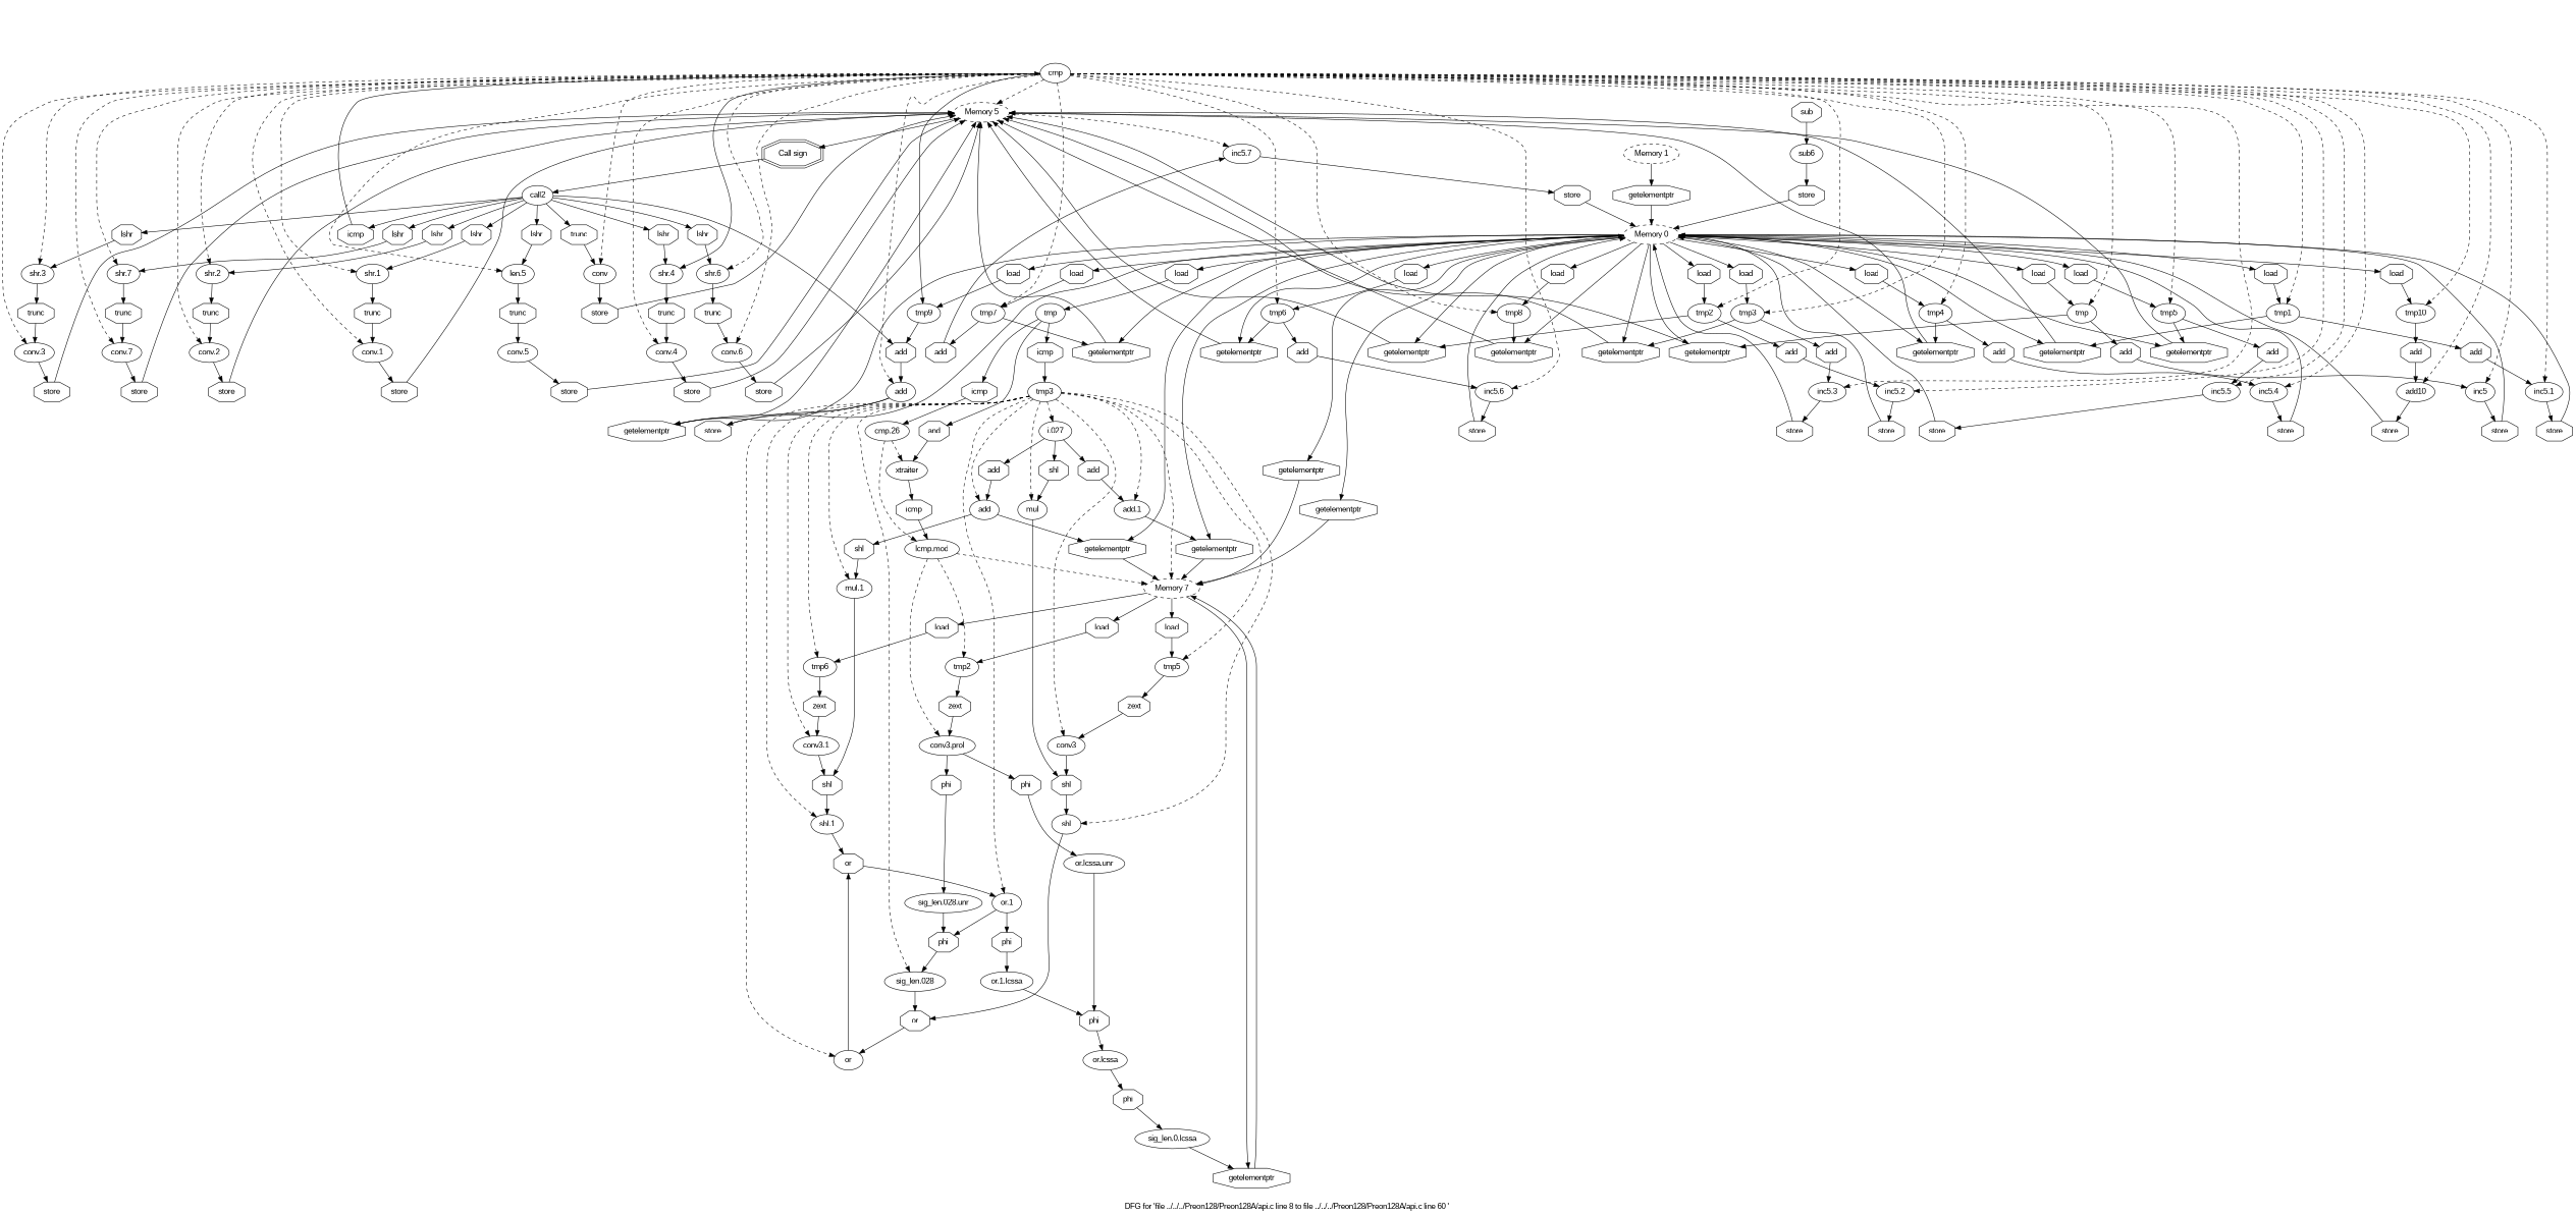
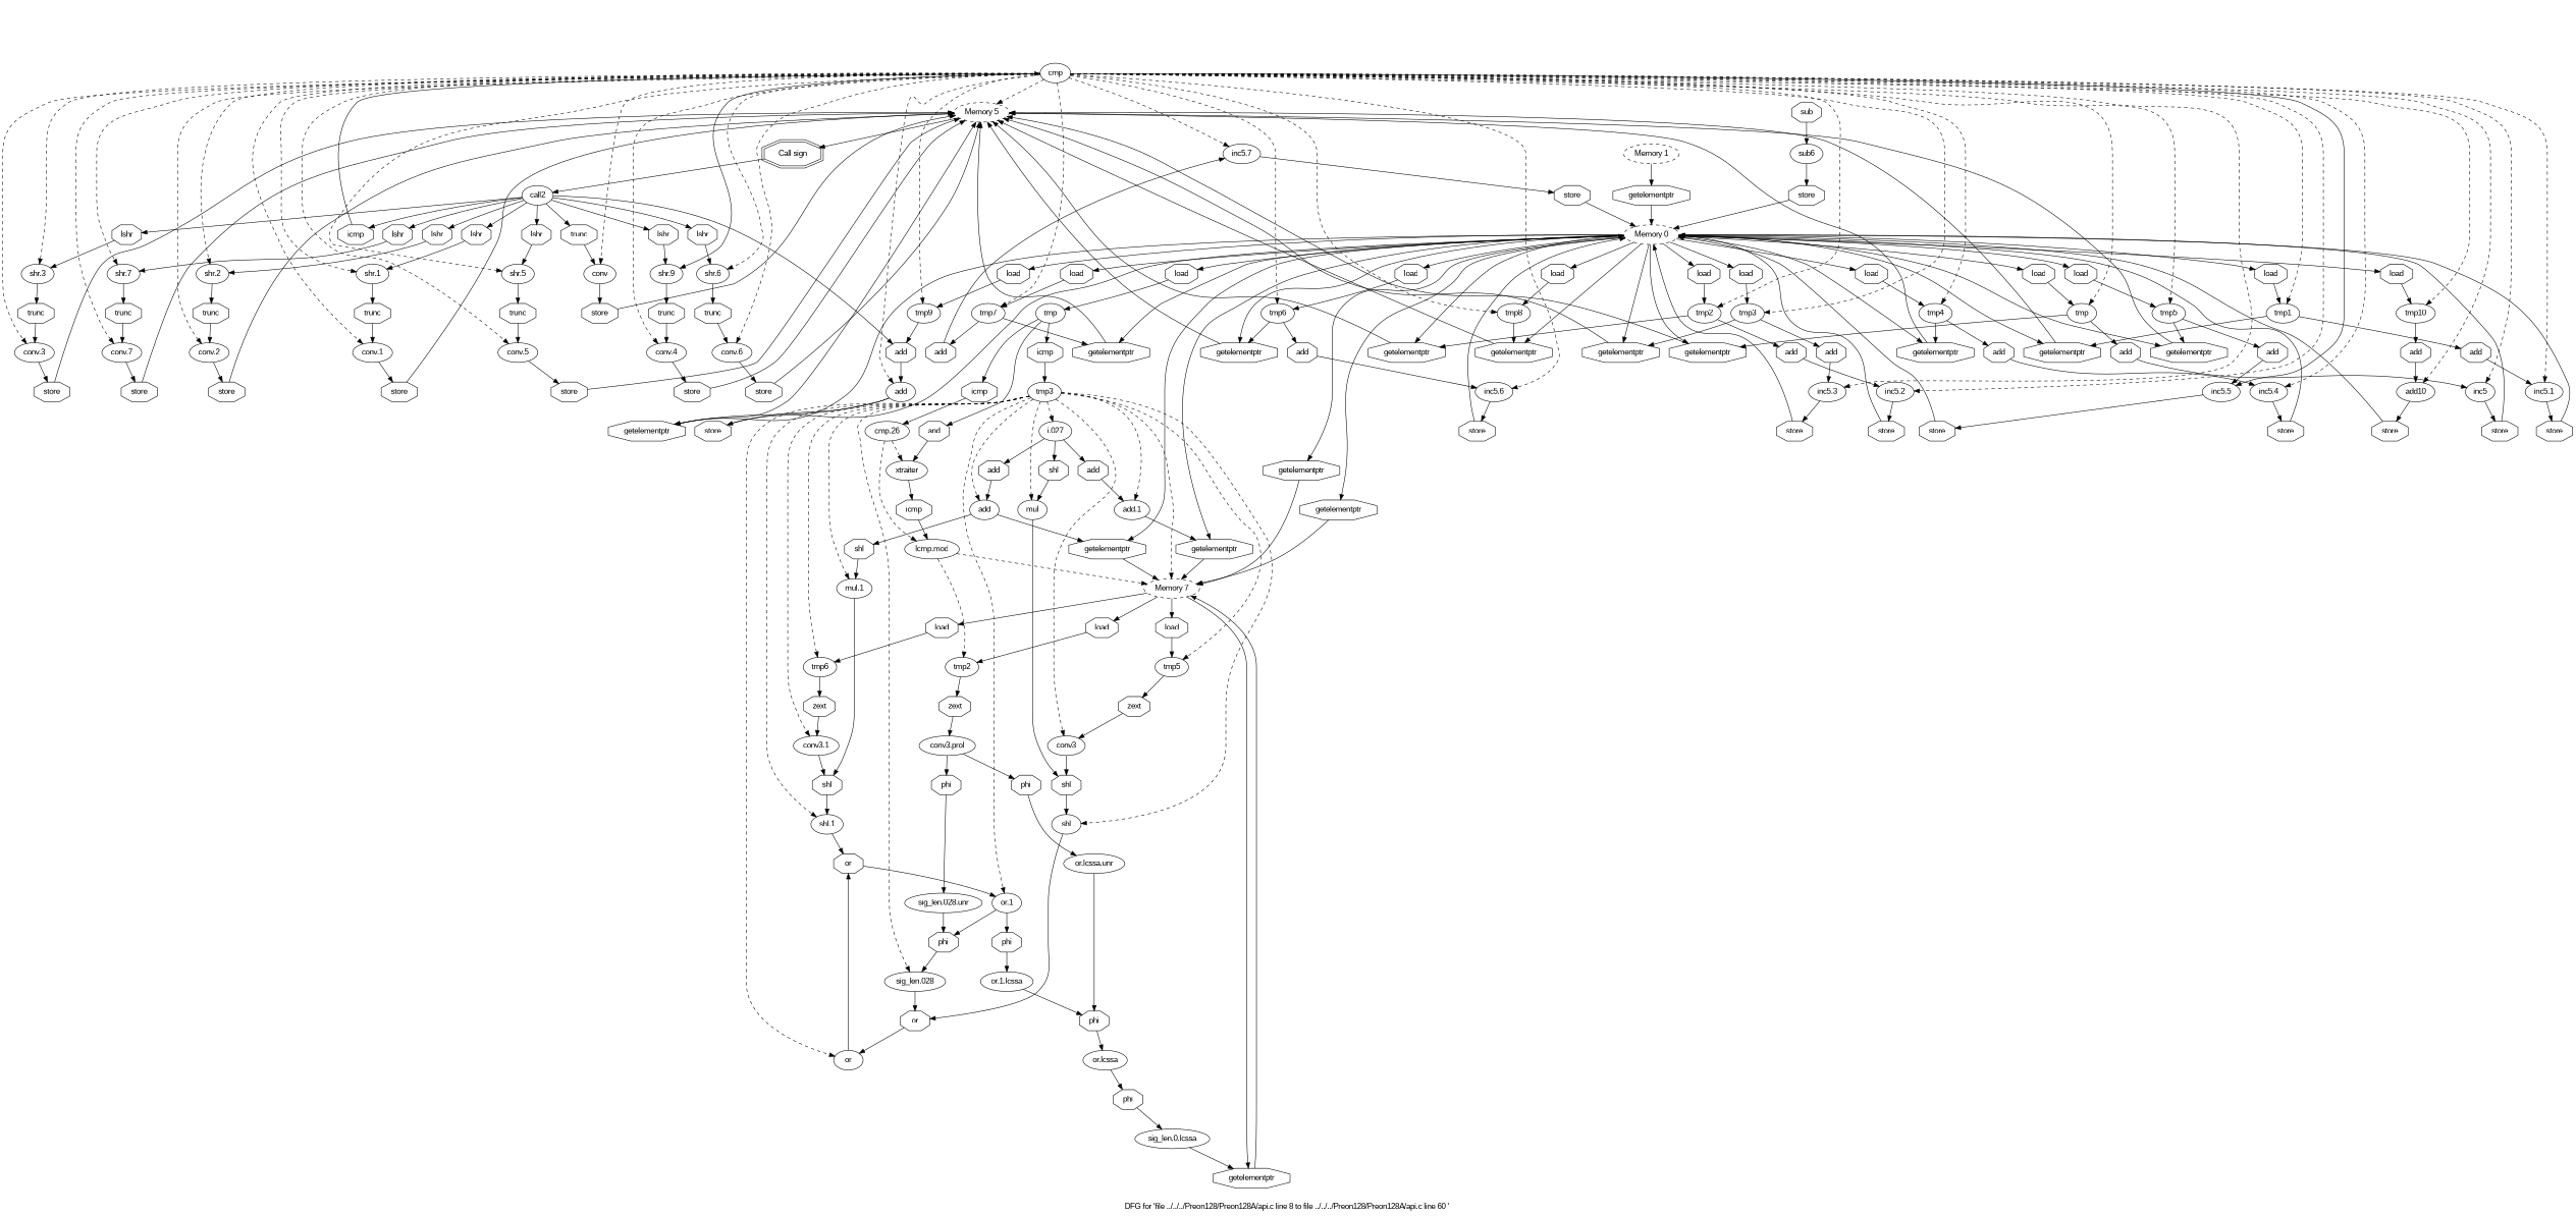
  digraph {
    fontname="Liberation Sans"
    label="DFG for 'file ../../../Preon128/Preon128A/api.c line 8 to file ../../../Preon128/Preon128A/api.c line 60 ' "
    node [fontname="Liberation Sans" shape=octagon style=solid]
    edge [fontname="Liberation Sans"]
    n1 [label=cmp shape=ellipse]
    n2 [label="Memory 5" shape=ellipse style=dashed]
    n3 [label="shr.3" shape=ellipse]
    n4 [label="inc5.5" shape=ellipse]
    n5 [label="shr.6" shape=ellipse]
    n6 [label="conv.6" shape=ellipse]
    n7 [label=tmp5 shape=ellipse]
-   n8 [label="len.5" shape=ellipse]
+   n8 [label="shr.5" shape=ellipse]
    n9 [label=tmp6 shape=ellipse]
    n10 [label="inc5.2" shape=ellipse]
    n11 [label="conv.2" shape=ellipse]
    n12 [label="inc5.6" shape=ellipse]
    n13 [label="shr.7" shape=ellipse]
    n14 [label=tmp4 shape=ellipse]
    n15 [label="conv.7" shape=ellipse]
    n16 [label=tmp7 shape=ellipse]
    n17 [label="inc5.7" shape=ellipse]
    n18 [label=inc5 shape=ellipse]
    n19 [label=tmp8 shape=ellipse]
    n20 [label=tmp3 shape=ellipse]
    n21 [label=tmp9 shape=ellipse]
    n22 [label=tmp shape=ellipse]
    n23 [label="shr.2" shape=ellipse]
    n24 [label="conv.3" shape=ellipse]
    n25 [label=add shape=ellipse]
    n26 [label=conv shape=ellipse]
    n27 [label="inc5.3" shape=ellipse]
    n28 [label="conv.1" shape=ellipse]
    n29 [label=tmp10 shape=ellipse]
    n30 [label=add10 shape=ellipse]
    n31 [label="shr.1" shape=ellipse]
    n32 [label="inc5.1" shape=ellipse]
-   n33 [label="shr.4" shape=ellipse]
+   n33 [label="shr.9" shape=ellipse]
    n34 [label=tmp2 shape=ellipse]
    n35 [label=tmp1 shape=ellipse]
    n36 [label="conv.4" shape=ellipse]
    n37 [label="conv.5" shape=ellipse]
    n38 [label="inc5.4" shape=ellipse]
    n39 [label="Call sign" shape=doubleoctagon]
    n40 [label=trunc]
    n41 [label=store]
    n42 [label=trunc]
    n43 [label=store]
    n44 [label=getelementptr]
    n45 [label=add]
    n46 [label=trunc]
    n47 [label=getelementptr]
    n48 [label=add]
    n49 [label=store]
    n50 [label=store]
    n51 [label=store]
    n52 [label=trunc]
    n53 [label=getelementptr]
    n54 [label=add]
    n55 [label=store]
    n56 [label=getelementptr]
    n57 [label=add]
    n58 [label=store]
    n59 [label=store]
    n60 [label=getelementptr]
    n61 [label=getelementptr]
    n62 [label=add]
    n63 [label=add]
    n64 [label=getelementptr]
    n65 [label=add]
    n66 [label=trunc]
    n67 [label=store]
    n68 [label=getelementptr]
    n69 [label=store]
    n70 [label=store]
    n71 [label=store]
    n72 [label=store]
    n73 [label=add]
    n74 [label=store]
    n75 [label=trunc]
    n76 [label=store]
    n77 [label=trunc]
    n78 [label=getelementptr]
    n79 [label=add]
    n80 [label=getelementptr]
    n81 [label=add]
    n82 [label=store]
    n83 [label=store]
    n84 [label=store]
    n85 [label=call2 shape=ellipse]
    n86 [label="Memory 0" shape=ellipse style=dashed]
    n87 [label=lshr]
    n88 [label=lshr]
    n89 [label=icmp]
    n90 [label=lshr]
    n91 [label=lshr]
    n92 [label=trunc]
    n93 [label=lshr]
    n94 [label=lshr]
    n95 [label=lshr]
    n96 [label=getelementptr]
    n97 [label=load]
    n98 [label=load]
    n99 [label=load]
    n100 [label=load]
    n101 [label=getelementptr]
    n102 [label=load]
    n103 [label=load]
    n104 [label=load]
    n105 [label=getelementptr]
    n106 [label=load]
    n107 [label=load]
    n108 [label=load]
    n109 [label=getelementptr]
    n110 [label=getelementptr]
    n111 [label=load]
    n112 [label=load]
    n113 [label="Memory 7" shape=ellipse style=dashed]
    n114 [label=tmp shape=ellipse]
    n115 [label=getelementptr]
    n116 [label=load]
    n117 [label=load]
    n118 [label=load]
    n119 [label=icmp]
    n120 [label=icmp]
    n121 [label=and]
    n122 [label="Memory 1" shape=ellipse style=dashed]
    n123 [label=phi]
    n124 [label="or.1.lcssa" shape=ellipse]
    n125 [label=phi]
    n126 [label="or.lcssa" shape=ellipse]
    n127 [label="or.1" shape=ellipse]
    n128 [label=phi]
    n129 [label="sig_len.028" shape=ellipse]
    n130 [label=or]
    n131 [label=zext]
    n132 [label="conv3.prol" shape=ellipse]
    n133 [label=phi]
    n134 [label=phi]
    n135 [label="or.lcssa.unr" shape=ellipse]
    n136 [label="sig_len.028.unr" shape=ellipse]
    n137 [label=phi]
    n138 [label=or shape=ellipse]
    n139 [label=or]
    n140 [label="sig_len.0.lcssa" shape=ellipse]
    n141 [label=sub]
    n142 [label=sub6 shape=ellipse]
    n143 [label=store]
    n144 [label=zext]
    n145 [label=conv3 shape=ellipse]
    n146 [label=shl]
    n147 [label=shl shape=ellipse]
    n148 [label=tmp5 shape=ellipse]
    n149 [label=tmp6 shape=ellipse]
    n150 [label=zext]
    n151 [label="conv3.1" shape=ellipse]
    n152 [label=tmp2 shape=ellipse]
    n153 [label=shl]
    n154 [label="shl.1" shape=ellipse]
    n155 [label=shl]
    n156 [label="mul.1" shape=ellipse]
    n157 [label=add shape=ellipse]
    n158 [label="cmp.26" shape=ellipse]
    n159 [label=tmp3 shape=ellipse]
    n160 [label=xtraiter shape=ellipse]
    n161 [label="lcmp.mod" shape=ellipse]
    n162 [label=icmp]
    n163 [label="i.027" shape=ellipse]
    n164 [label=add]
    n165 [label=shl]
    n166 [label=add]
    n167 [label="add.1" shape=ellipse]
    n168 [label=mul shape=ellipse]
    n1 -> n2 [style=dashed]
    n1 -> n3 [style=dashed]
-   n1 -> n4 [style=dashed]
+   n1 -> n4 [style=solid]
    n1 -> n5 [style=dashed]
    n1 -> n6 [style=dashed]
    n1 -> n7 [style=dashed]
    n1 -> n8 [style=dashed]
    n1 -> n9 [style=dashed]
    n1 -> n10 [style=dashed]
    n1 -> n11 [style=dashed]
    n1 -> n12 [style=dashed]
    n1 -> n13 [style=dashed]
    n1 -> n14 [style=dashed]
    n1 -> n15 [style=dashed]
    n1 -> n16 [style=dashed]
-   n2 -> n17 [style=dashed]
+   n1 -> n17 [style=dashed]
    n1 -> n18 [style=dashed]
    n1 -> n19 [style=dashed]
    n1 -> n20 [style=dashed]
-   n1 -> n21 [style=solid]
+   n1 -> n21 [style=dashed]
    n1 -> n22 [style=dashed]
    n1 -> n23 [style=dashed]
    n1 -> n24 [style=dashed]
    n1 -> n25 [style=dashed]
    n1 -> n26 [style=dashed]
    n1 -> n27 [style=dashed]
    n1 -> n28 [style=dashed]
    n1 -> n29 [style=dashed]
    n1 -> n30 [style=dashed]
    n1 -> n31 [style=dashed]
    n1 -> n32 [style=dashed]
    n1 -> n33 [style=solid]
    n1 -> n34 [style=dashed]
    n1 -> n35 [style=dashed]
    n1 -> n36 [style=dashed]
+   n1 -> n37 [style=dashed]
    n1 -> n38 [style=dashed]
    n2 -> n39
    n3 -> n40
    n4 -> n41
    n5 -> n42
    n6 -> n43
    n7 -> n44
    n7 -> n45
    n8 -> n46
    n9 -> n47
    n9 -> n48
    n10 -> n49
    n11 -> n50
    n12 -> n51
    n13 -> n52
    n14 -> n53
    n14 -> n54
    n15 -> n55
    n16 -> n56
    n16 -> n57
    n17 -> n58
    n18 -> n59
    n19 -> n60
    n20 -> n61
    n20 -> n62
    n21 -> n63
    n22 -> n64
    n22 -> n65
    n23 -> n66
    n24 -> n67
    n25 -> n68
    n25 -> n69
    n26 -> n70
    n27 -> n71
    n28 -> n72
    n29 -> n73
    n30 -> n74
    n31 -> n75
    n32 -> n76
    n33 -> n77
    n34 -> n78
    n34 -> n79
    n35 -> n80
    n35 -> n81
    n36 -> n82
    n37 -> n83
    n38 -> n84
    n39 -> n85
    n40 -> n24
    n41 -> n86
    n42 -> n6
    n43 -> n2
    n44 -> n2
    n45 -> n4
    n46 -> n37
    n47 -> n2
    n48 -> n12
    n49 -> n86
    n50 -> n2
    n51 -> n86
    n52 -> n15
    n53 -> n2
    n54 -> n38
    n55 -> n2
    n56 -> n2
    n57 -> n17
    n58 -> n86
    n59 -> n86
    n60 -> n2
    n61 -> n2
    n62 -> n27
    n63 -> n25
    n64 -> n2
    n65 -> n18
    n66 -> n11
    n67 -> n2
    n68 -> n2
    n69 -> n86
    n70 -> n2
    n71 -> n86
    n72 -> n2
    n73 -> n30
    n74 -> n86
    n75 -> n28
    n76 -> n86
    n77 -> n36
    n78 -> n2
    n79 -> n10
    n80 -> n2
    n81 -> n32
    n82 -> n2
    n83 -> n2
    n84 -> n86
    n85 -> n63
    n85 -> n87
    n85 -> n88
    n85 -> n89
    n85 -> n90
    n85 -> n91
    n85 -> n92
    n85 -> n93
    n85 -> n94
    n85 -> n95
    n86 -> n44
    n86 -> n47
    n86 -> n53
    n86 -> n56
    n86 -> n60
    n86 -> n61
    n86 -> n64
    n86 -> n68
    n86 -> n78
    n86 -> n80
    n86 -> n97
    n86 -> n98
    n86 -> n99
    n86 -> n100
    n86 -> n101
    n86 -> n102
    n86 -> n103
    n86 -> n104
    n86 -> n105
    n86 -> n106
    n86 -> n107
    n86 -> n108
    n86 -> n109
    n86 -> n110
    n86 -> n111
    n86 -> n112
    n87 -> n5
    n88 -> n13
    n89 -> n1
    n90 -> n3
    n91 -> n8
    n92 -> n26
    n93 -> n23
    n94 -> n31
    n95 -> n33
    n96 -> n86
    n97 -> n7
    n98 -> n20
    n99 -> n14
    n100 -> n9
    n101 -> n113
    n102 -> n114
    n103 -> n35
    n104 -> n16
    n105 -> n113
    n106 -> n22
    n107 -> n19
    n108 -> n21
    n109 -> n113
    n110 -> n113
    n111 -> n29
    n112 -> n34
    n113 -> n115
    n113 -> n116
    n113 -> n117
    n113 -> n118
    n114 -> n119
    n114 -> n120
    n114 -> n121
    n115 -> n113
    n116 -> n149
    n117 -> n148
    n118 -> n152
    n119 -> n158
    n120 -> n159
    n121 -> n160
    n122 -> n96
    n123 -> n124
    n124 -> n125
    n125 -> n126
    n126 -> n137
    n127 -> n123
    n127 -> n128
    n128 -> n129
    n129 -> n130
    n130 -> n138
    n131 -> n132
    n132 -> n133
    n132 -> n134
    n133 -> n135
    n134 -> n136
    n135 -> n125
    n136 -> n128
    n137 -> n140
    n138 -> n139
    n139 -> n127
    n140 -> n115
    n141 -> n142
    n142 -> n143
    n143 -> n86
    n144 -> n145
    n145 -> n146
    n146 -> n147
    n147 -> n130
    n148 -> n144
    n149 -> n150
    n150 -> n151
    n151 -> n153
    n152 -> n131
    n153 -> n154
    n154 -> n139
    n155 -> n156
    n156 -> n153
    n157 -> n105
    n157 -> n155
    n158 -> n160 [style=dashed]
    n158 -> n161 [style=dashed]
    n159 -> n113 [style=dashed]
    n159 -> n127 [style=dashed]
    n159 -> n129 [style=dashed]
    n159 -> n138 [style=dashed]
    n159 -> n145 [style=dashed]
    n159 -> n147 [style=dashed]
    n159 -> n148 [style=dashed]
    n159 -> n149 [style=dashed]
    n159 -> n151 [style=dashed]
    n159 -> n154 [style=dashed]
    n159 -> n156 [style=dashed]
    n159 -> n157 [style=dashed]
    n159 -> n163 [style=dashed]
    n159 -> n167 [style=dashed]
    n159 -> n168 [style=dashed]
    n160 -> n162
    n161 -> n113 [style=dashed]
-   n161 -> n132 [style=dashed]
    n161 -> n152 [style=dashed]
    n162 -> n161
    n163 -> n164
    n163 -> n165
    n163 -> n166
    n164 -> n167
    n165 -> n168
    n166 -> n157
    n167 -> n101
    n168 -> n146
  }
